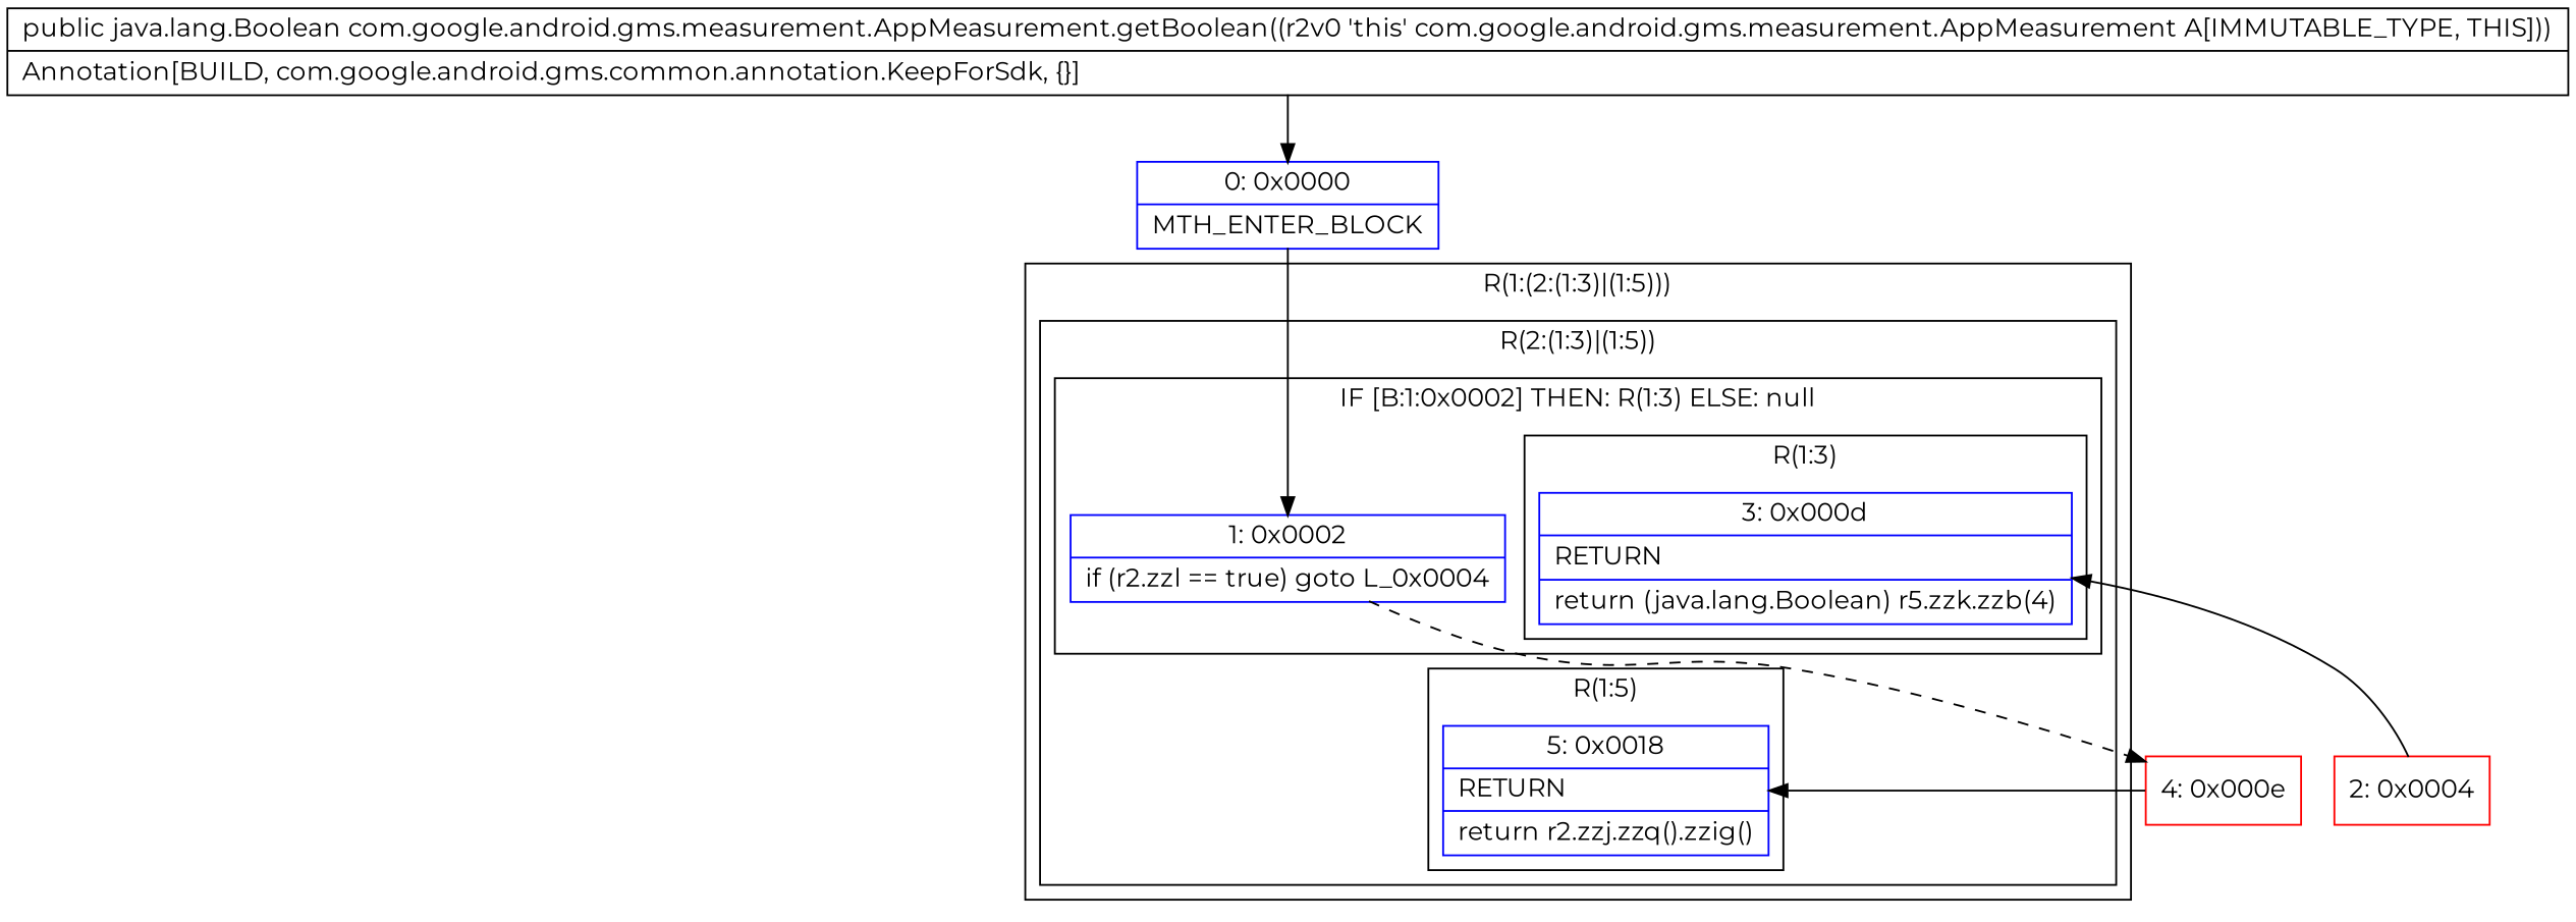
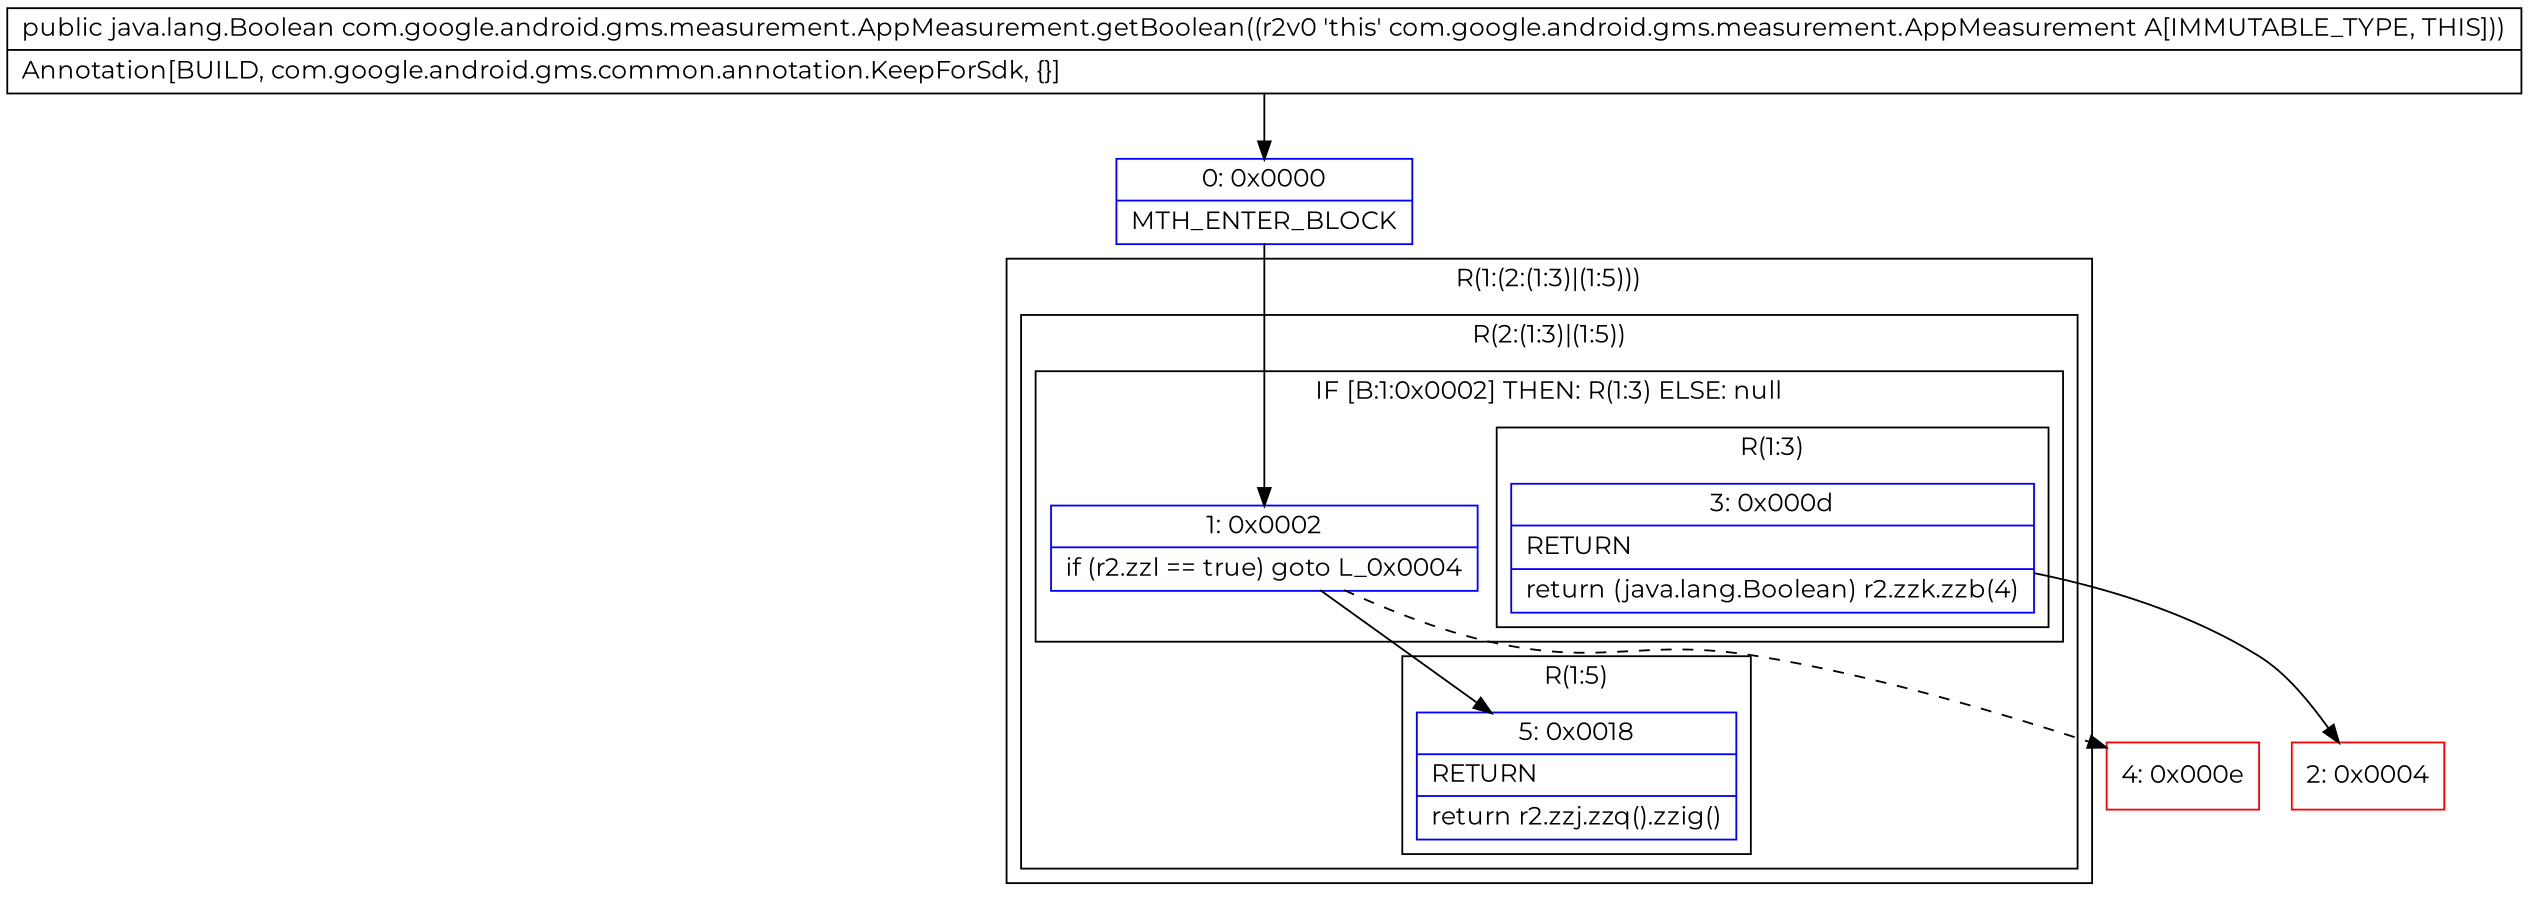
  digraph {
    fontname=Montserrat
    node [color=blue fontname=Montserrat shape=record]
    edge [fontname=Montserrat]
-   n1 [label="{3\:\ 0x000d|RETURN\l|return (java.lang.Boolean) r5.zzk.zzb(4)\l}"]
+   n1 [label="{3\:\ 0x000d|RETURN\l|return (java.lang.Boolean) r2.zzk.zzb(4)\l}"]
    n2 [label="{1\:\ 0x0002|if (r2.zzl == true) goto L_0x0004\l}"]
    n3 [label="{5\:\ 0x0018|RETURN\l|return r2.zzj.zzq().zzig()\l}"]
    n4 [color=red label="{4\:\ 0x000e}"]
    n5 [color=red label="{2\:\ 0x0004}"]
    n6 [label="{0\:\ 0x0000|MTH_ENTER_BLOCK\l}"]
    n7 [label="{public java.lang.Boolean com.google.android.gms.measurement.AppMeasurement.getBoolean((r2v0 'this' com.google.android.gms.measurement.AppMeasurement A[IMMUTABLE_TYPE, THIS]))  | Annotation[BUILD, com.google.android.gms.common.annotation.KeepForSdk, \{\}]\l}" color=""]
    subgraph cluster_1 {
      label="R(1:(2:(1:3)|(1:5)))"
      subgraph cluster_2 {
        label="R(2:(1:3)|(1:5))"
        subgraph cluster_3 {
          label="IF [B:1:0x0002] THEN: R(1:3) ELSE: null"
          n2
          subgraph cluster_4 {
            label="R(1:3)"
            n1
          }
        }
        subgraph cluster_5 {
          label="R(1:5)"
          n3
        }
      }
    }
    n2 -> n4 [style=dashed]
-   n4 -> n3
-   n5 -> n1
+   n2 -> n3
+   n1 -> n5
    n6 -> n2
    n7 -> n6
  }
